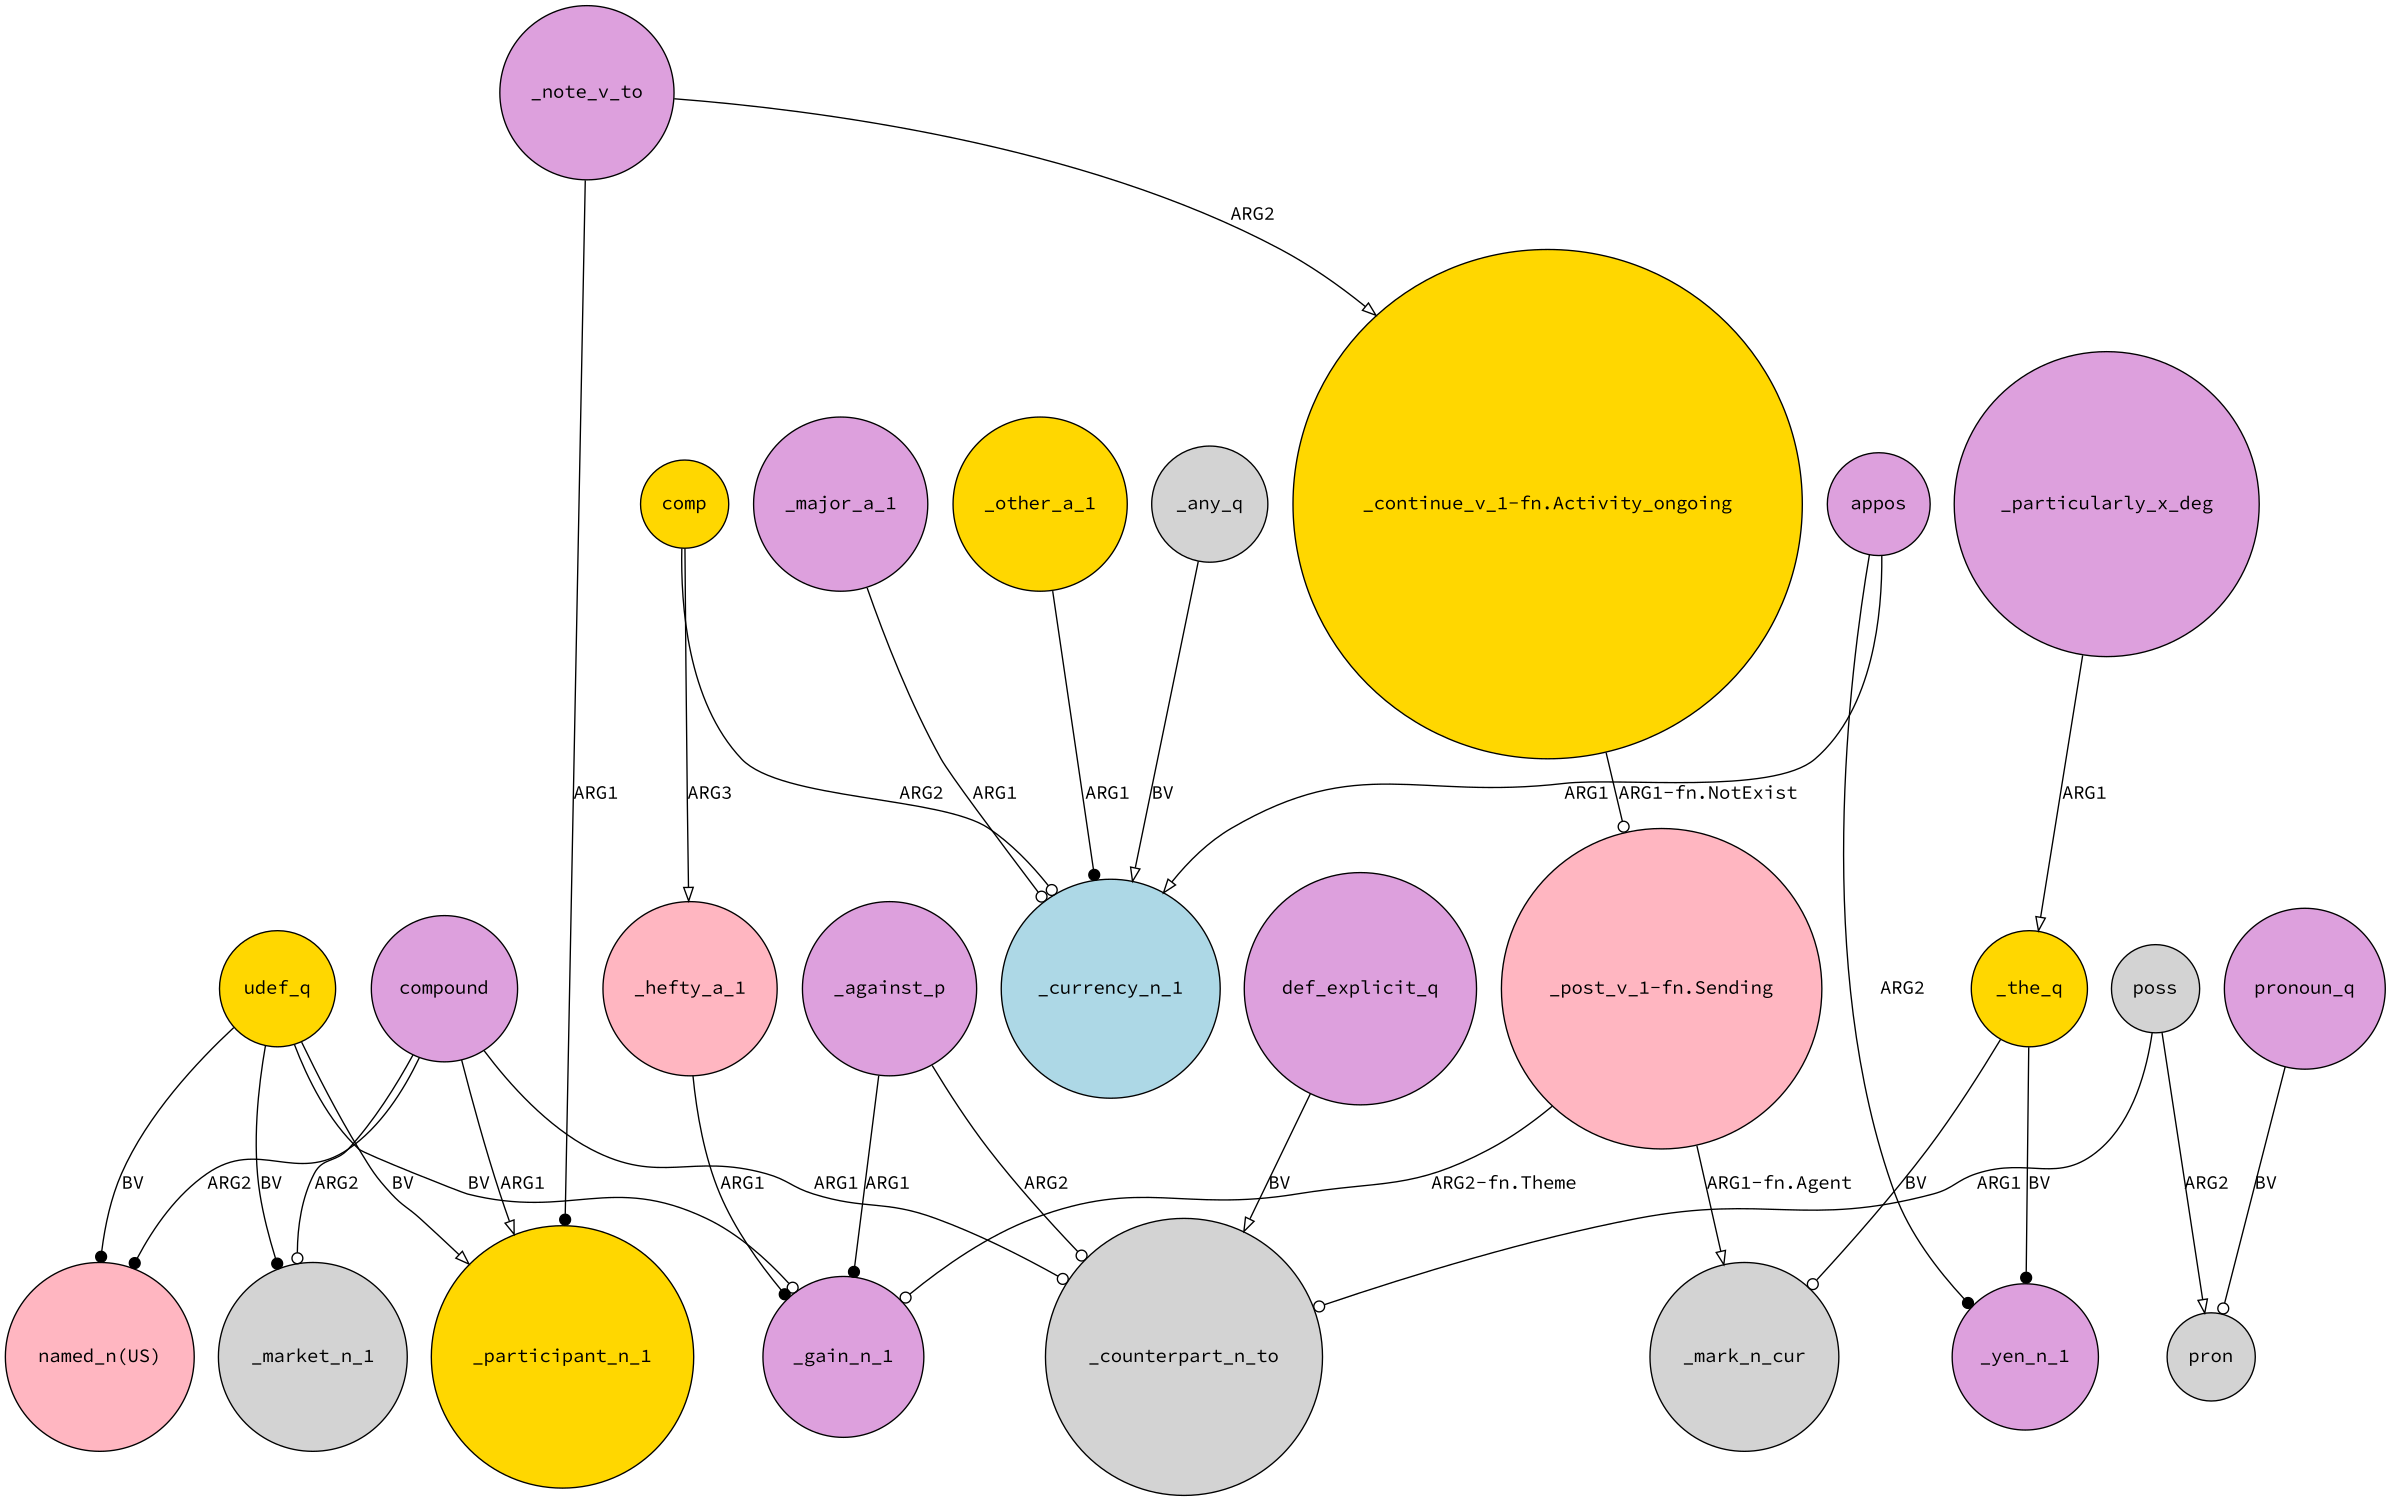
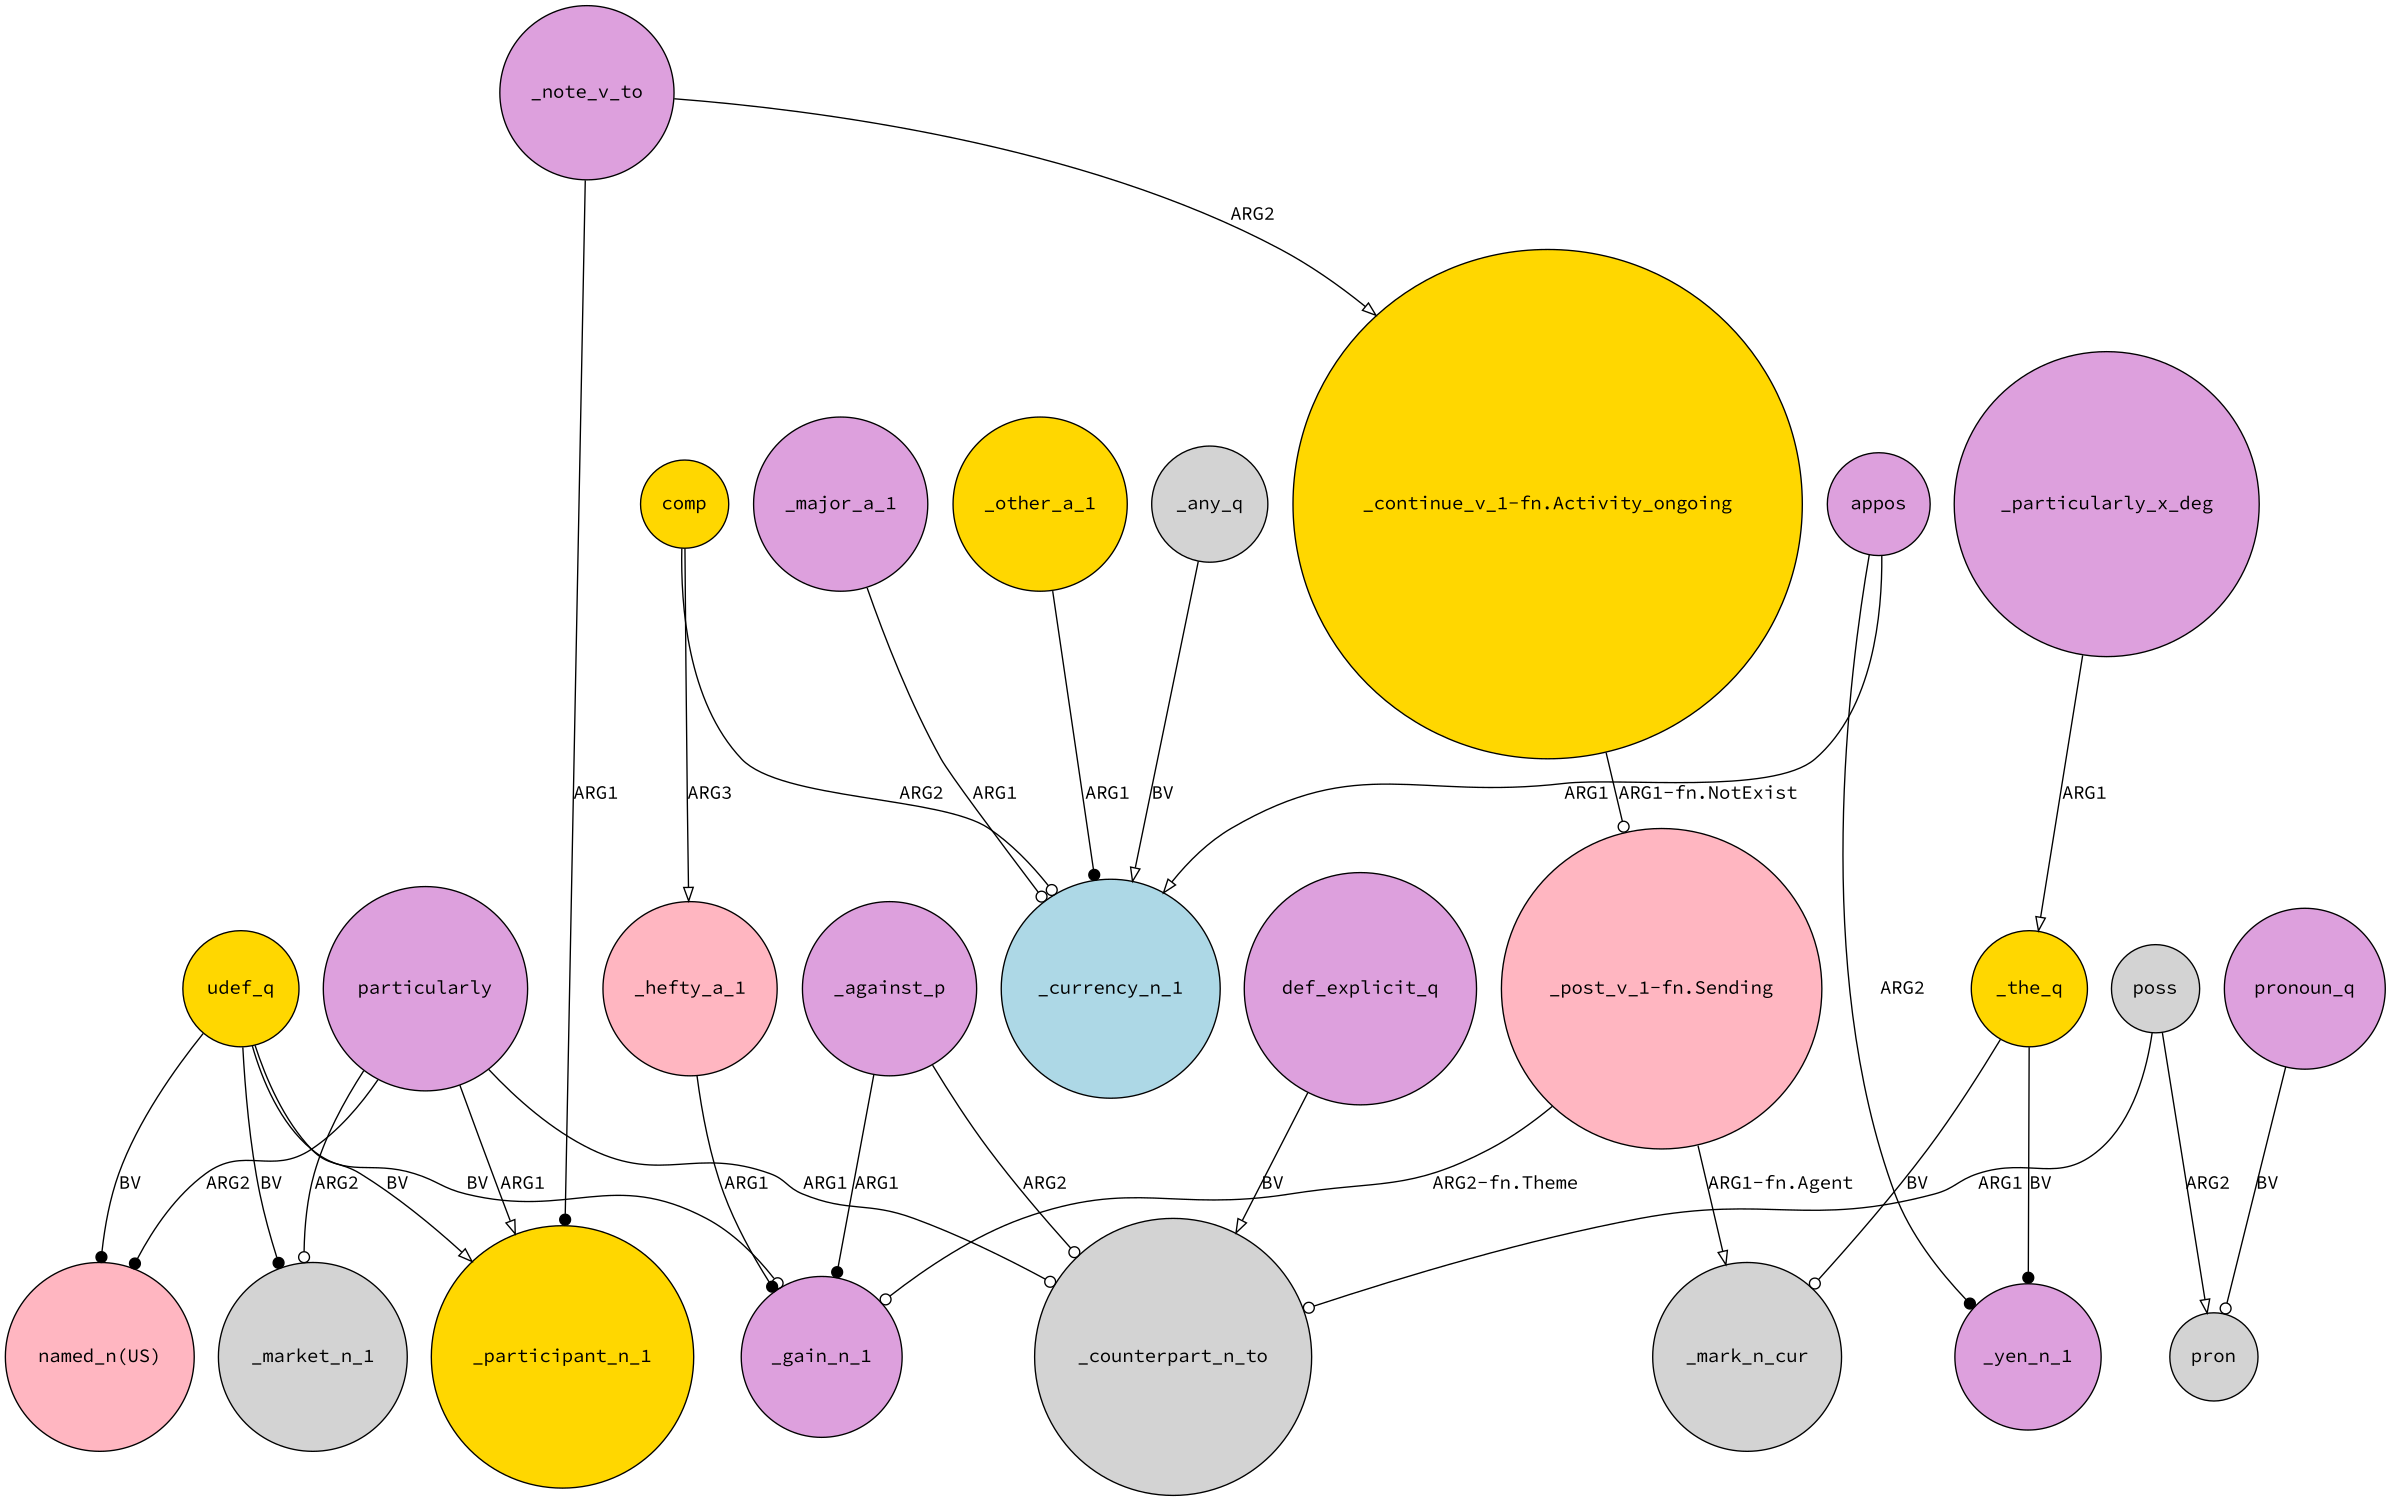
  digraph {
    fontname="Source Code Pro"
    node [fillcolor=plum fontname="Source Code Pro" shape=circle style=filled]
    edge [arrowhead=odot fontname="Source Code Pro"]
    _market_n_1 [fillcolor=lightgrey]
-   compound
+   compound [label=particularly]
    "named_n(US)" [fillcolor=lightpink]
    _participant_n_1 [fillcolor=gold]
    _counterpart_n_to [fillcolor=lightgrey]
    "_post_v_1-fn.Sending" [fillcolor=lightpink]
    _mark_n_cur [fillcolor=lightgrey]
    _gain_n_1
    udef_q [fillcolor=gold]
    appos
    _yen_n_1
    _currency_n_1 [fillcolor=lightblue]
    poss [fillcolor=lightgrey]
    pron [fillcolor=lightgrey]
    _other_a_1 [fillcolor=gold]
    _hefty_a_1 [fillcolor=lightpink]
    _the_q [fillcolor=gold]
    _particularly_x_deg
    _against_p
    pronoun_q
    _any_q [fillcolor=lightgrey]
    _major_a_1
    def_explicit_q
    comp [fillcolor=gold]
    _note_v_to
    n26 [fillcolor=gold label="_continue_v_1-fn.Activity_ongoing"]
    compound -> _market_n_1 [label=ARG2]
    compound -> "named_n(US)" [arrowhead=dot label=ARG2]
    compound -> _participant_n_1 [arrowhead=onormal label=ARG1]
    compound -> _counterpart_n_to [label=ARG1]
    "_post_v_1-fn.Sending" -> _mark_n_cur [arrowhead=onormal label="ARG1-fn.Agent"]
    "_post_v_1-fn.Sending" -> _gain_n_1 [label="ARG2-fn.Theme"]
    udef_q -> _market_n_1 [arrowhead=dot label=BV]
    udef_q -> "named_n(US)" [arrowhead=dot label=BV]
    udef_q -> _participant_n_1 [arrowhead=onormal label=BV]
    udef_q -> _gain_n_1 [label=BV]
    appos -> _yen_n_1 [arrowhead=dot label=ARG2]
    appos -> _currency_n_1 [arrowhead=onormal label=ARG1]
    poss -> _counterpart_n_to [label=ARG1]
    poss -> pron [arrowhead=onormal label=ARG2]
    _other_a_1 -> _currency_n_1 [arrowhead=dot label=ARG1]
    _hefty_a_1 -> _gain_n_1 [arrowhead=dot label=ARG1]
    _the_q -> _mark_n_cur [label=BV]
    _the_q -> _yen_n_1 [arrowhead=dot label=BV]
    _particularly_x_deg -> _the_q [arrowhead=onormal label=ARG1]
    _against_p -> _counterpart_n_to [label=ARG2]
    _against_p -> _gain_n_1 [arrowhead=dot label=ARG1]
    pronoun_q -> pron [label=BV]
    _any_q -> _currency_n_1 [arrowhead=onormal label=BV]
    _major_a_1 -> _currency_n_1 [label=ARG1]
    def_explicit_q -> _counterpart_n_to [arrowhead=onormal label=BV]
    comp -> _currency_n_1 [label=ARG2]
    comp -> _hefty_a_1 [arrowhead=onormal label=ARG3]
    _note_v_to -> _participant_n_1 [arrowhead=dot label=ARG1]
    _note_v_to -> n26 [arrowhead=onormal label=ARG2]
    n26 -> "_post_v_1-fn.Sending" [label="ARG1-fn.NotExist"]
  }
